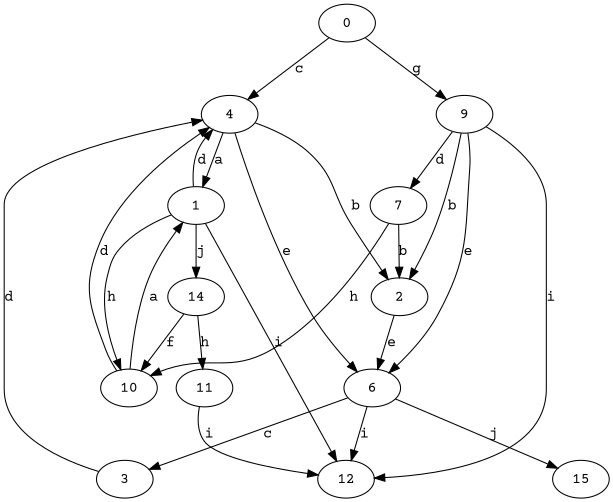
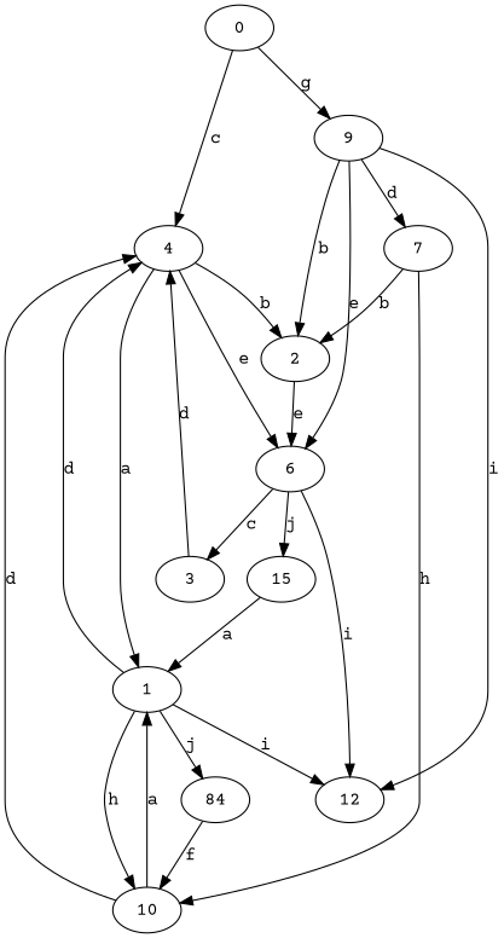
  strict digraph {
    fontname="Courier Prime"
    node [fontname="Courier Prime"]
    edge [fontname="Courier Prime"]
    0
    4
    9
    1
    2
    6
    12
    7
    10
-   14
-   11
+   14 [label=84]
    3
    15
    0 -> 4 [label=c]
    0 -> 9 [label=g]
    4 -> 1 [label=a]
    4 -> 2 [label=b]
    4 -> 6 [label=e]
    9 -> 2 [label=b]
    9 -> 6 [label=e]
    9 -> 12 [label=i]
    9 -> 7 [label=d]
    1 -> 4 [label=d]
    1 -> 12 [label=i]
    1 -> 10 [label=h]
    1 -> 14 [label=j]
    2 -> 6 [label=e]
    6 -> 12 [label=i]
    6 -> 3 [label=c]
    6 -> 15 [label=j]
    7 -> 2 [label=b]
    7 -> 10 [label=h]
    10 -> 4 [label=d]
    10 -> 1 [label=a]
    14 -> 10 [label=f]
-   14 -> 11 [label=h]
-   11 -> 12 [label=i]
    3 -> 4 [label=d]
+   15 -> 1 [label=a]
  }
